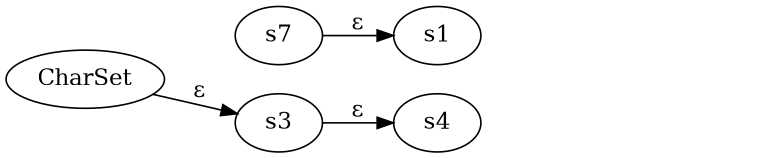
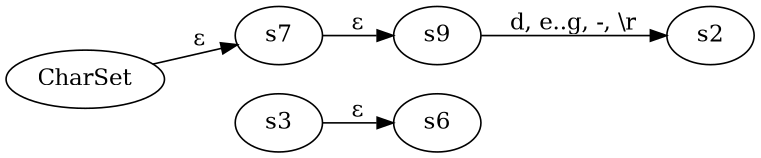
  digraph {
    rankdir=LR
    n1 [label=s7]
    CharSet
-   s1
+   s1 [label=s9]
+   s2
    s3
-   s4
+   s4 [label=s6]
    n1 -> s1 [label="ε"]
-   CharSet -> s3 [label="ε"]
+   CharSet -> n1 [label="ε"]
+   s1 -> s2 [label="d, e..g, -, \\r"]
    s3 -> s4 [label="ε"]
  }
